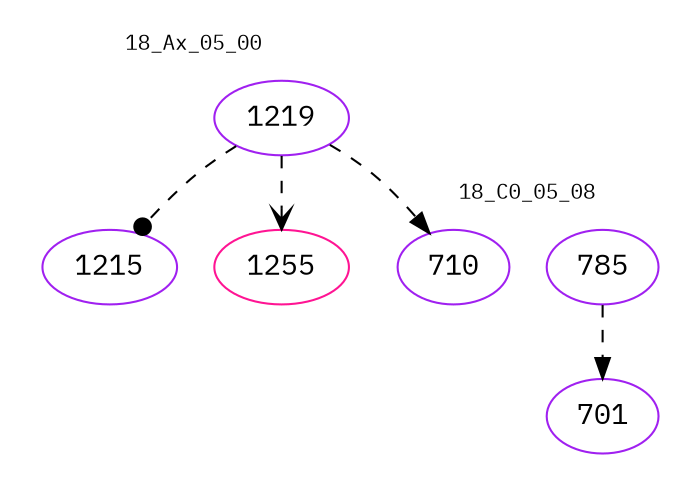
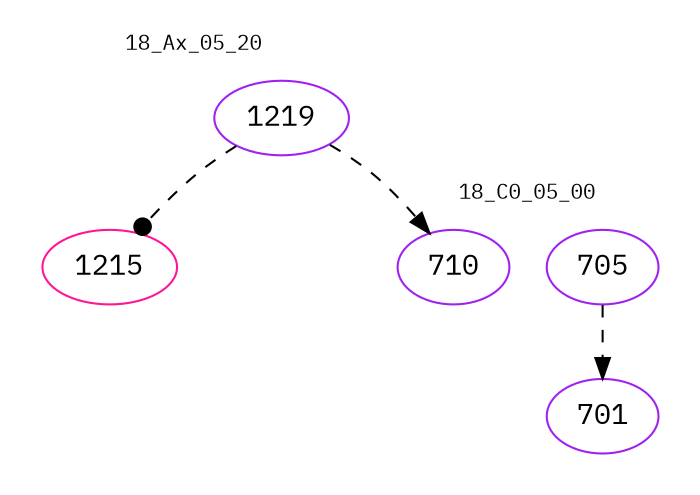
  digraph {
    fontname="IBM Plex Mono"
    node [color=purple fontname="IBM Plex Mono"]
    edge [arrowhead=normal color=black fontname="IBM Plex Mono" style=dashed]
    n1 [label=1219]
-   n2 [label=1215]
-   n3 [color=deeppink label=1255]
-   n4 [label=785]
+   n2 [color=deeppink label=1215]
+   n4 [label=705]
    n5 [label=701]
    n6 [label=710]
    subgraph cluster_1 {
      color=white
      fontsize=10
-     label="18_Ax_05_00"
+     label="18_Ax_05_20"
      n1
      n2
-     n3
    }
    subgraph cluster_2 {
      color=white
      fontsize=10
-     label="18_C0_05_08"
+     label="18_C0_05_00"
      n4
      n5
      n6
    }
    n1 -> n2 [arrowhead=dot]
-   n1 -> n3 [arrowhead=vee]
    n1 -> n6
    n4 -> n5
  }
